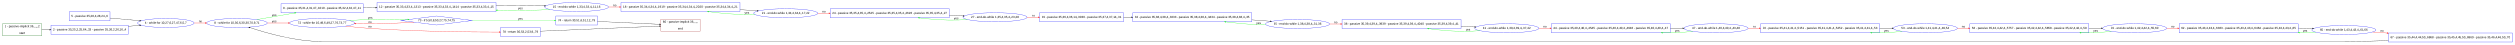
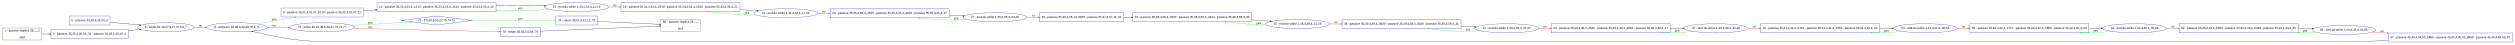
  digraph {
    bgcolor=white
    compound=true
    fillcolor="#FFFFCC"
    fontname=Arial
    fontsize=12
    pack=true
    packmode=clust
    rankdir=LR
    style="rounded,filled"
    node [color="#0000ff" compound=true fillcolor="#ffffff" fixedsize=false fontname=Arial fontsize=12 node_initialized=no shape=box style=filled]
    edge [arrowhead=normal arrowsize=0.5 arrowtail=none color="#000000" compound=true dir=forward fontcolor=black fontname=Arial fontsize=12]
    n1 [label="2 - passive 35,25,2,25,64,,33 - passive 35,26,2,26,16,,4"]
    n2 [label="4 - while-for 10,27,6,27,47,6,5,7" shape=oval]
    n3 [label="8 - while-for 10,30,6,30,30,70,9,71" shape=oval]
    n4 [color="#006400" label="1 - passive-implicit 36,,,,,,2\n\nstart"]
    n5 [label="5 - passive 35,28,4,28,24,,6"]
    n6 [label="9 - passive 35,31,4,31,47,,1010 - passive 35,32,4,32,47,,11"]
    n7 [label="72 - while-for 10,49,6,49,27,76,73,77" shape=oval]
    n8 [label="12 - passive 35,33,4,33,4,,1313 - passive 35,33,4,33,4,,1414 - passive 35,33,4,33,4,,15"]
    n9 [label="73 - if 5,50,8,50,27,75,74,75" shape=diamond]
    n10 [label="78 - return 30,53,2,53,9,,79"]
    n11 [label="15 - end-do-while 1,33,4,33,4,,11,16" shape=oval]
    n12 [label="74 - return 30,51,6,51,12,,79"]
    n13 [color="#a52a2a" label="80 - passive-implicit 36,,,,,,\n\nend"]
    n14 [label="18 - passive 35,34,4,34,4,,1919 - passive 35,34,4,34,4,,2020 - passive 35,34,4,34,4,,21"]
    n15 [label="21 - end-do-while 1,34,4,34,4,,17,22" shape=oval]
    n16 [label="24 - passive 35,35,4,35,4,,2525 - passive 35,35,4,35,4,,2626 - passive 35,35,4,35,4,,27"]
    n17 [label="27 - end-do-while 1,35,4,35,4,,23,28" shape=oval]
    n18 [label="29 - passive 35,36,4,36,14,,3030 - passive 35,37,4,37,14,,31"]
    n19 [label="32 - passive 35,38,4,38,4,,3333 - passive 35,38,4,38,4,,3434 - passive 35,38,4,38,4,,35"]
    n20 [label="35 - end-do-while 1,38,4,38,4,,31,36" shape=oval]
    n21 [label="38 - passive 35,39,4,39,4,,3939 - passive 35,39,4,39,4,,4040 - passive 35,39,4,39,4,,41"]
    n22 [label="41 - end-do-while 1,39,4,39,4,,37,42" shape=oval]
    n23 [label="44 - passive 35,40,4,40,4,,4545 - passive 35,40,4,40,4,,4646 - passive 35,40,4,40,4,,47"]
    n24 [label="47 - end-do-while 1,40,4,40,4,,43,48" shape=oval]
    n25 [label="50 - passive 35,41,4,41,4,,5151 - passive 35,41,4,41,4,,5252 - passive 35,41,4,41,4,,53"]
    n26 [label="53 - end-do-while 1,41,4,41,4,,49,54" shape=oval]
    n27 [label="56 - passive 35,42,4,42,4,,5757 - passive 35,42,4,42,4,,5858 - passive 35,42,4,42,4,,59"]
    n28 [label="59 - end-do-while 1,42,4,42,4,,55,60" shape=oval]
    n29 [label="62 - passive 35,43,4,43,4,,6363 - passive 35,43,4,43,4,,6464 - passive 35,43,4,43,4,,65"]
    n30 [label="65 - end-do-while 1,43,4,43,4,,61,66" shape=oval]
    n31 [label="67 - passive 35,44,4,44,50,,6868 - passive 35,45,4,45,50,,6969 - passive 35,46,4,46,50,,70"]
    n1 -> n2
    n2 -> n3 [color="#ff0000" label=no]
    n3 -> n6 [color="#00ff00" label=yes]
-   n3 -> n7 [color="#ff0000" label=yes]
+   n3 -> n7 [color="#ff0000" label=no]
    n4 -> n1
    n5 -> n2
    n6 -> n8
    n7 -> n9 [color="#00ff00" label=yes]
    n7 -> n10 [color="#ff0000" label=no]
    n8 -> n11
-   n9 -> n7 [color="#ff0000" label=no]
    n9 -> n12 [color="#00ff00" label=yes]
    n10 -> n13
    n11 -> n8 [color="#00ff00" label=yes]
    n11 -> n14 [color="#ff0000" label=no]
    n12 -> n13
    n14 -> n15
    n15 -> n14 [color="#00ff00" label=yes]
    n15 -> n16 [color="#ff0000" label=no]
    n16 -> n17
    n17 -> n16 [color="#00ff00" label=yes]
    n17 -> n18 [color="#ff0000" label=no]
    n18 -> n19
    n19 -> n20
    n20 -> n19 [color="#00ff00" label=yes]
    n20 -> n21 [color="#ff0000" label=no]
    n21 -> n22
    n22 -> n21 [color="#00ff00" label=yes]
    n22 -> n23 [color="#ff0000" label=no]
    n23 -> n24
    n24 -> n23 [color="#00ff00" label=yes]
    n24 -> n25 [color="#ff0000" label=no]
    n25 -> n26
    n26 -> n25 [color="#00ff00" label=yes]
    n26 -> n27 [color="#ff0000" label=no]
    n27 -> n28
    n28 -> n27 [color="#00ff00" label=yes]
    n28 -> n29 [color="#ff0000" label=no]
    n29 -> n30
    n30 -> n29 [color="#00ff00" label=yes]
    n30 -> n31 [color="#ff0000" label=no]
    n31 -> n3
  }
